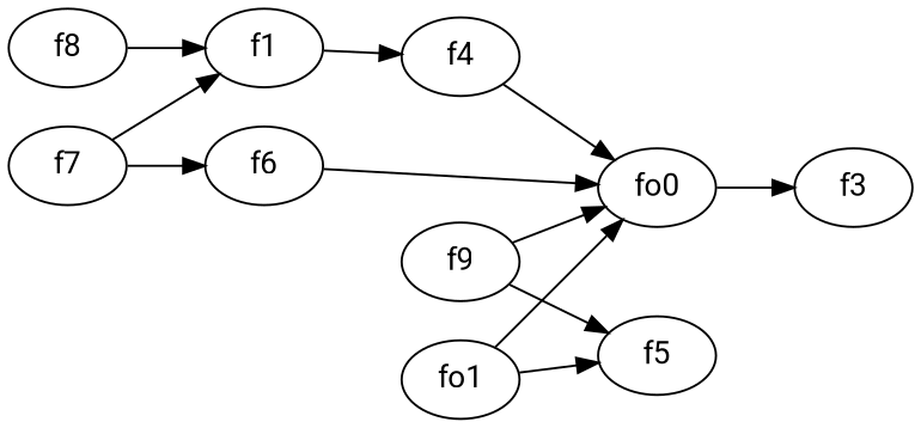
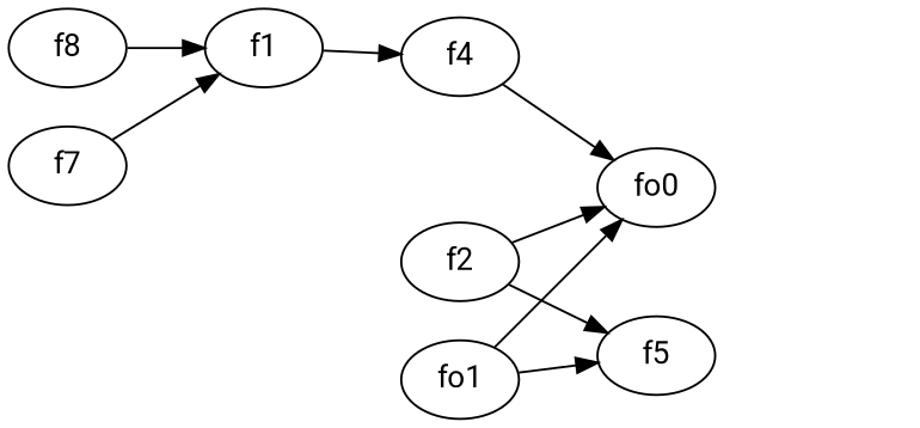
  strict digraph {
    fontname=Roboto
    rankdir=LR
    node [fontname=Roboto]
    edge [fontname=Roboto weight=2]
    f1
    f4
    n3 [label=fo0]
-   f2 [label=f9]
+   f2
    f5
-   f3
    fo1
-   f6
    f7
    f8
    f1 -> f4
    f4 -> n3
-   n3 -> f3
    f2 -> n3
    f2 -> f5
    fo1 -> n3
    fo1 -> f5
-   f6 -> n3
    f7 -> f1
-   f7 -> f6
    f8 -> f1
  }
